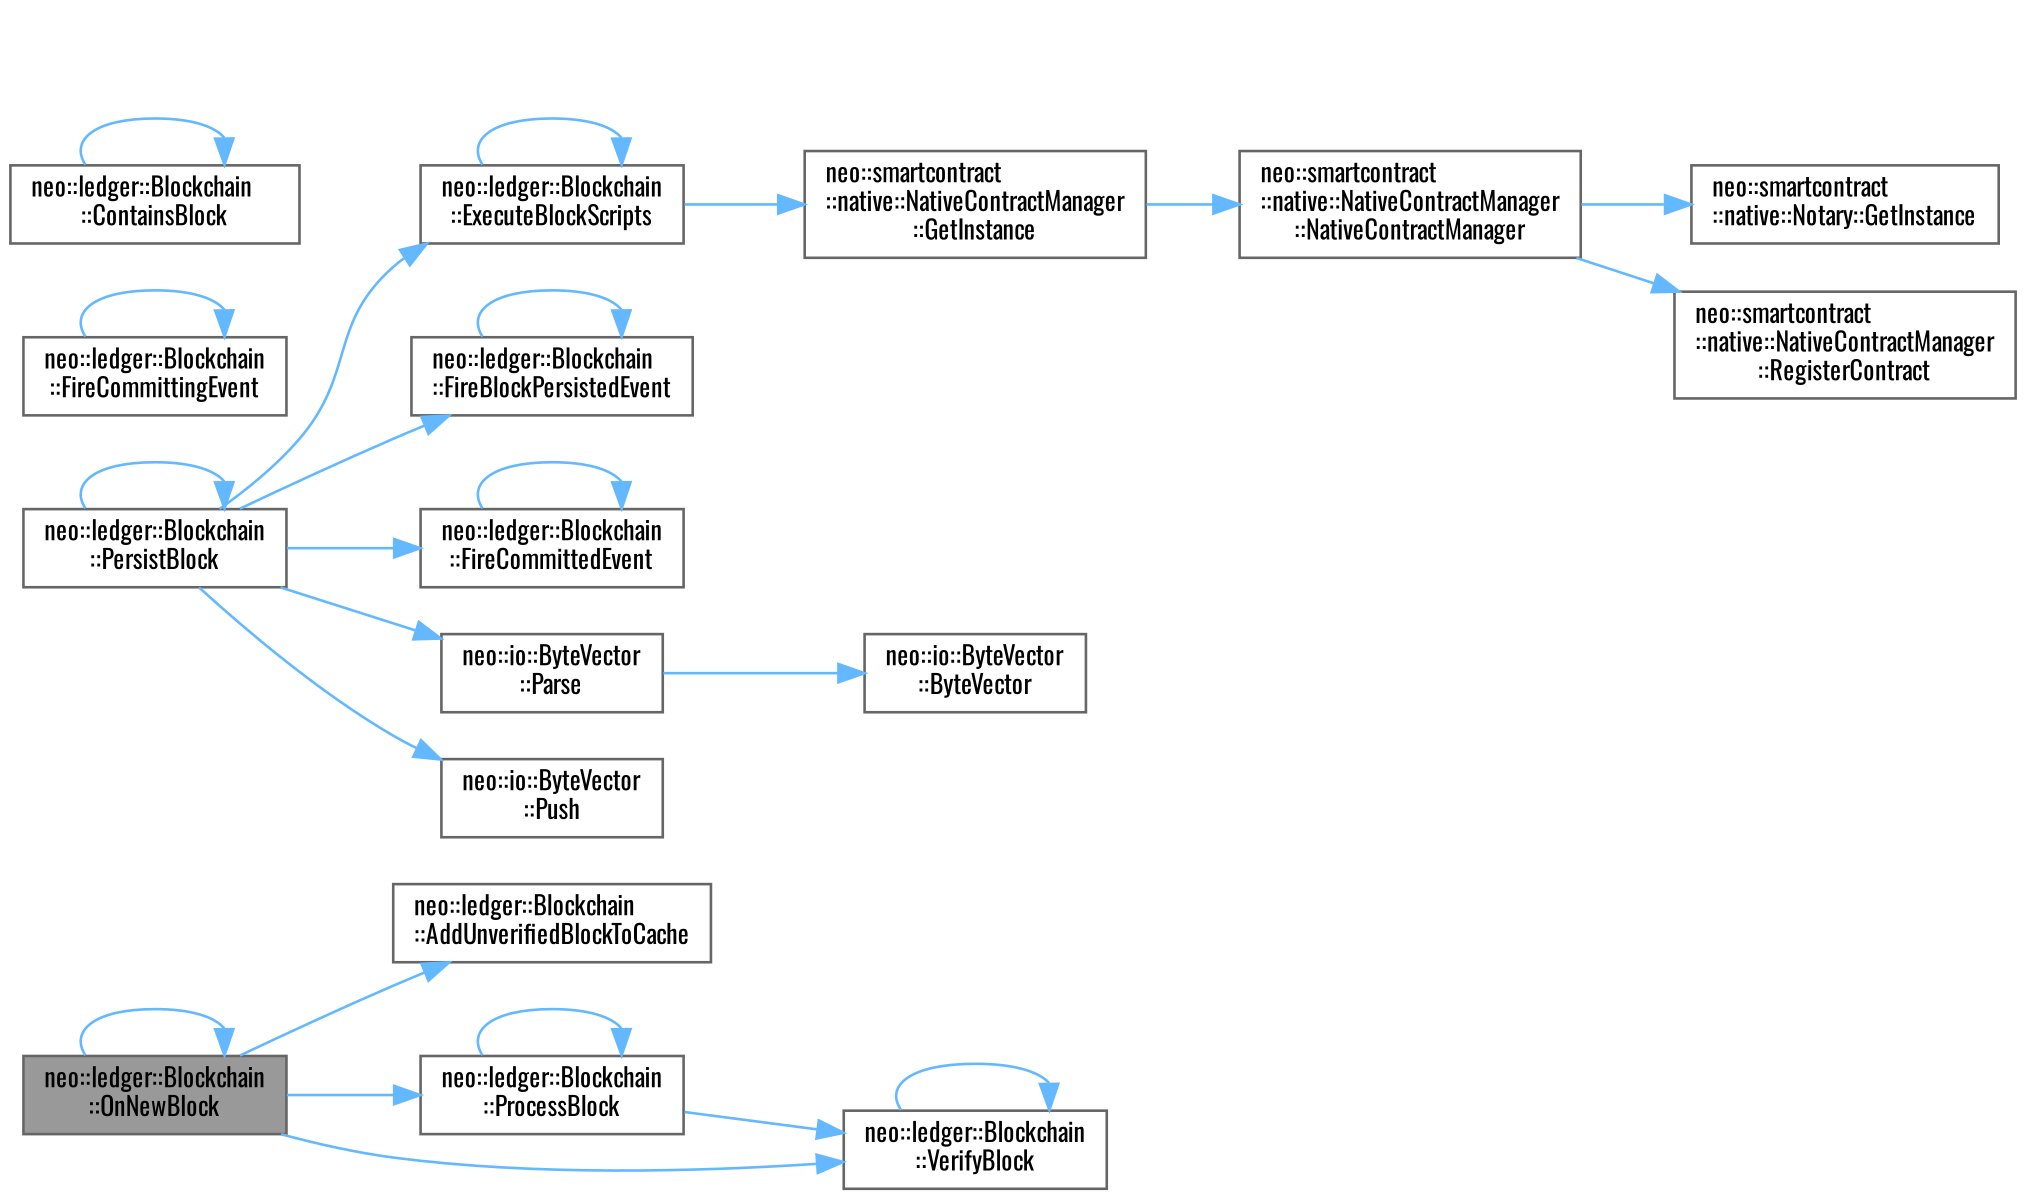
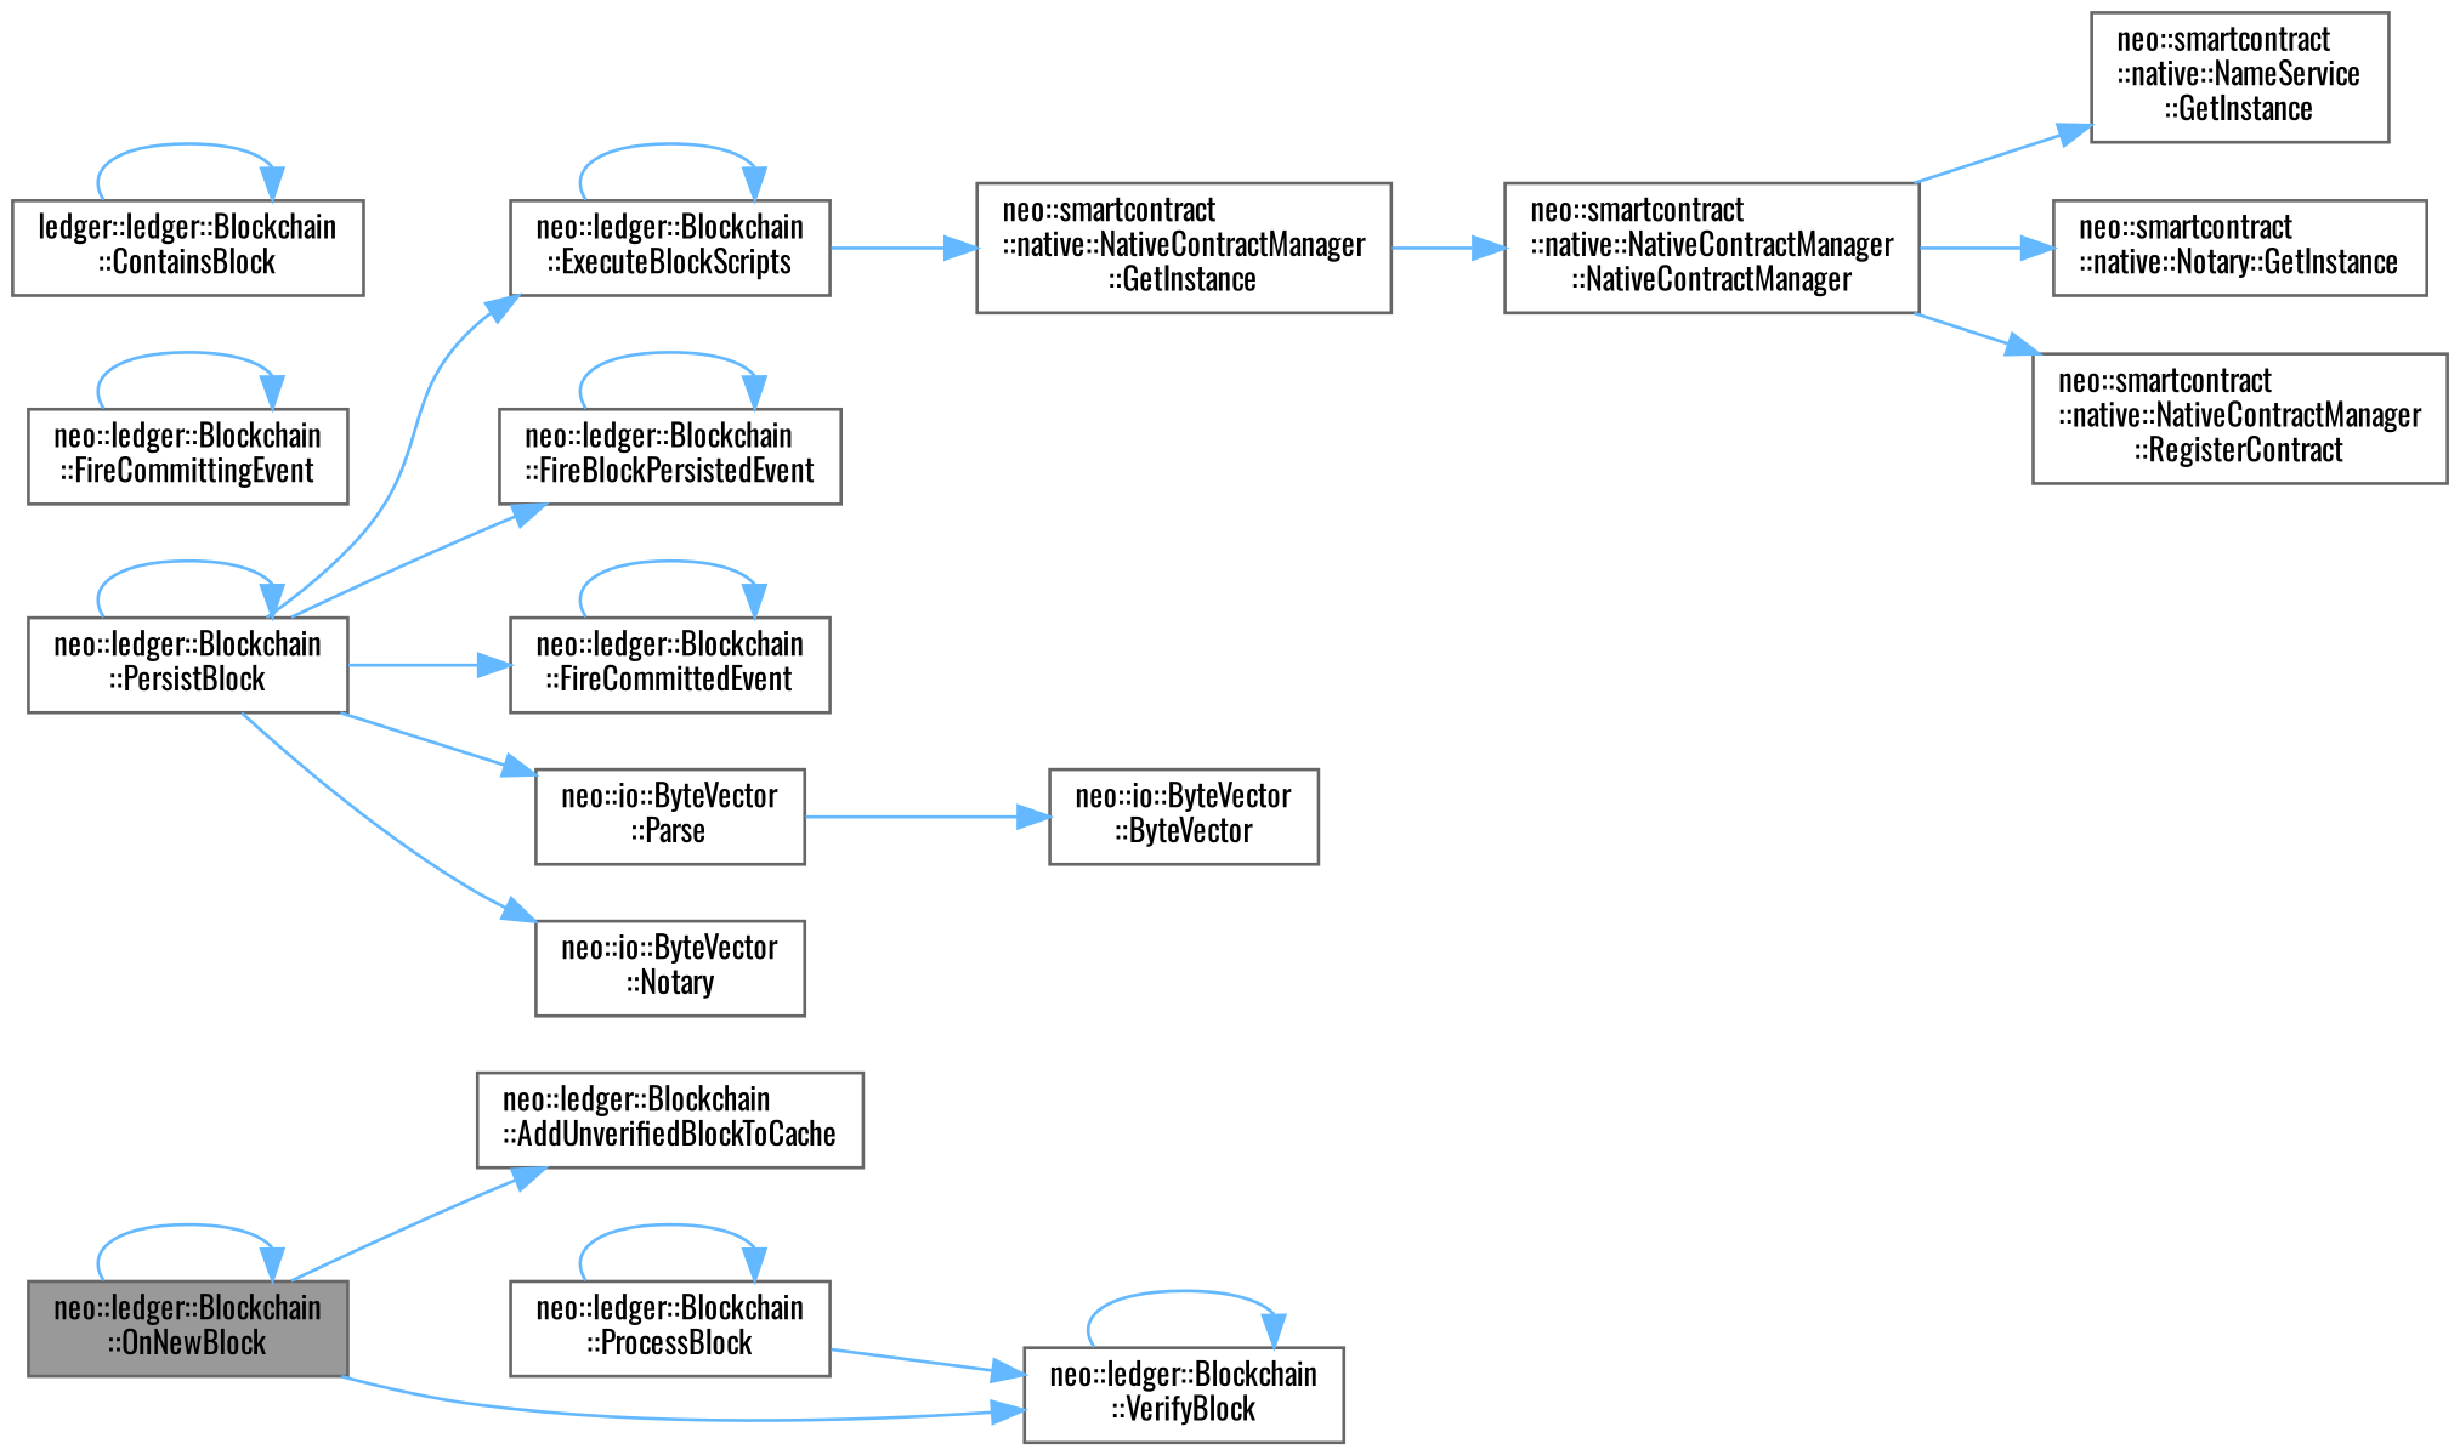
  digraph {
    fontname=Oswald
    rankdir=LR
    node [color=grey40 fillcolor=white fontname=Oswald fontsize=10 shape=box style=filled]
    edge [color=steelblue1 fontname=Oswald fontsize=10 labelfontname=Helvetica labelfontsize=10 style=solid]
    n1 [color=gray40 fillcolor=grey60 fontcolor=black height=0.2 label="neo::ledger::Blockchain\l::OnNewBlock" width=0.4]
    n2 [height=0.2 label="neo::ledger::Blockchain\l::AddUnverifiedBlockToCache" width=0.4]
    n3 [height=0.2 label="neo::ledger::Blockchain\l::ProcessBlock" width=0.4]
    n4 [height=0.2 label="neo::ledger::Blockchain\l::VerifyBlock" width=0.4]
    n5 [height=0.2 label="neo::ledger::Blockchain\l::PersistBlock" width=0.4]
    n6 [height=0.2 label="neo::ledger::Blockchain\l::ExecuteBlockScripts" width=0.4]
    n7 [height=0.2 label="neo::ledger::Blockchain\l::FireBlockPersistedEvent" width=0.4]
    n8 [height=0.2 label="neo::ledger::Blockchain\l::FireCommittedEvent" width=0.4]
    n9 [height=0.2 label="neo::io::ByteVector\l::Parse" width=0.4]
-   n10 [height=0.2 label="neo::io::ByteVector\l::Push" width=0.4]
+   n10 [height=0.2 label="neo::io::ByteVector\l::Notary" width=0.4]
    n11 [height=0.2 label="neo::smartcontract\l::native::NativeContractManager\l::GetInstance" width=0.4]
    n12 [height=0.2 label="neo::ledger::Blockchain\l::FireCommittingEvent" width=0.4]
    n13 [height=0.2 label="neo::io::ByteVector\l::ByteVector" width=0.4]
    n14 [height=0.2 label="neo::smartcontract\l::native::NativeContractManager\l::NativeContractManager" width=0.4]
+   n15 [height=0.2 label="neo::smartcontract\l::native::NameService\l::GetInstance" width=0.4]
    n16 [height=0.2 label="neo::smartcontract\l::native::Notary::GetInstance" width=0.4]
    n17 [height=0.2 label="neo::smartcontract\l::native::NativeContractManager\l::RegisterContract" width=0.4]
-   n18 [height=0.2 label="neo::ledger::Blockchain\l::ContainsBlock" width=0.4]
+   n18 [height=0.2 label="ledger::ledger::Blockchain\l::ContainsBlock" width=0.4]
    n1 -> n1
    n1 -> n2
-   n1 -> n3
    n1 -> n4
    n3 -> n3
    n3 -> n4
    n4 -> n4
    n5 -> n5
    n5 -> n6
    n5 -> n7
    n5 -> n8
    n5 -> n9
    n5 -> n10
    n6 -> n6
    n6 -> n11
    n7 -> n7
    n8 -> n8
    n9 -> n13
    n11 -> n14
    n12 -> n12
+   n14 -> n15
    n14 -> n16
    n14 -> n17
    n18 -> n18
  }
